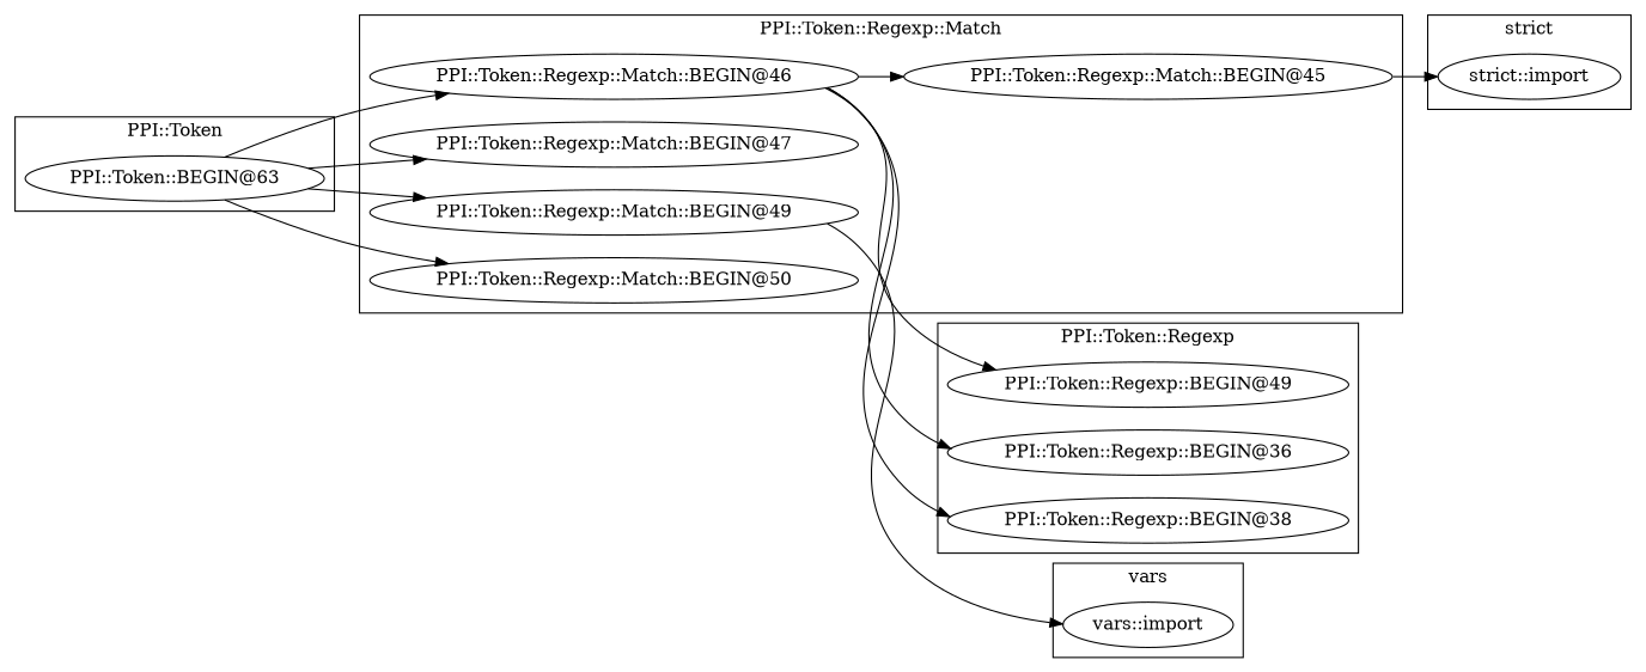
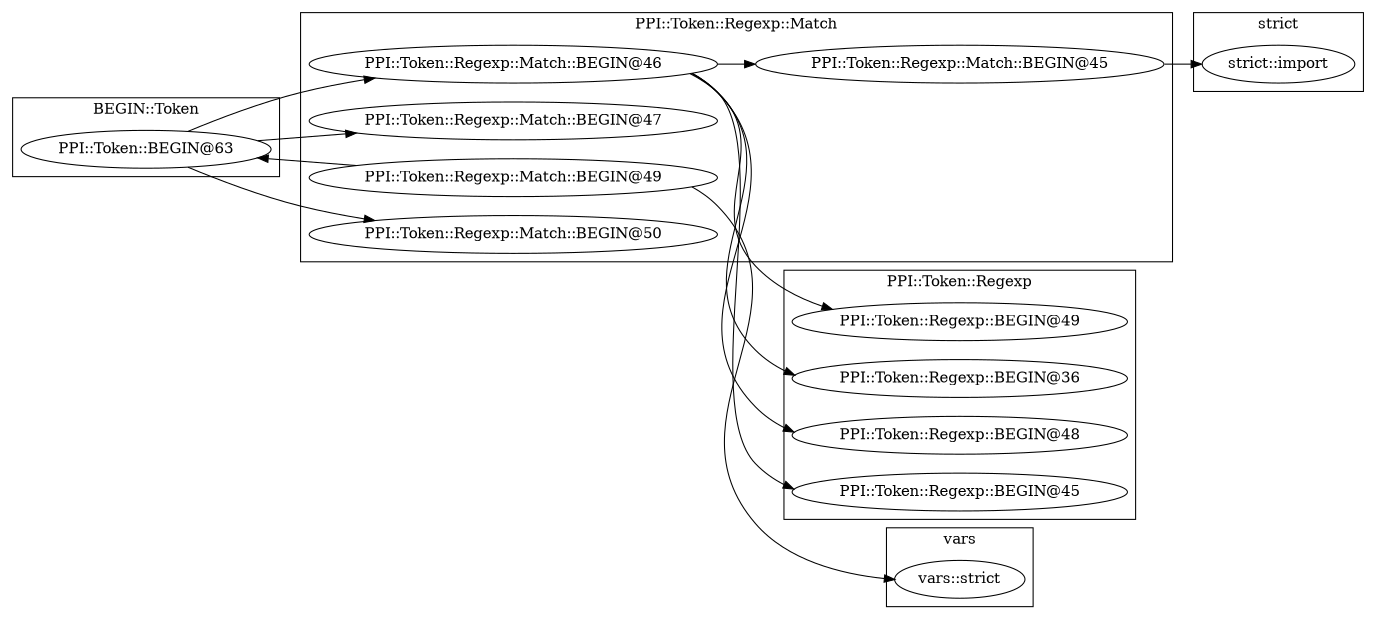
  digraph {
    rankdir=LR
    "PPI::Token::BEGIN@63"
    "PPI::Token::Regexp::BEGIN@49"
    n3 [label="PPI::Token::Regexp::BEGIN@36"]
-   "PPI::Token::Regexp::BEGIN@48" [label="PPI::Token::Regexp::BEGIN@38"]
+   "PPI::Token::Regexp::BEGIN@48"
+   "PPI::Token::Regexp::BEGIN@45"
    "PPI::Token::Regexp::Match::BEGIN@45"
    "PPI::Token::Regexp::Match::BEGIN@46"
    "PPI::Token::Regexp::Match::BEGIN@47"
    "PPI::Token::Regexp::Match::BEGIN@49"
    "PPI::Token::Regexp::Match::BEGIN@50"
-   "vars::import"
+   "vars::import" [label="vars::strict"]
    "strict::import"
    subgraph cluster_1 {
-     label="PPI::Token"
+     label="BEGIN::Token"
      "PPI::Token::BEGIN@63"
    }
    subgraph cluster_2 {
      label="PPI::Token::Regexp"
      "PPI::Token::Regexp::BEGIN@49"
      n3
      "PPI::Token::Regexp::BEGIN@48"
+     "PPI::Token::Regexp::BEGIN@45"
    }
    subgraph cluster_3 {
      label="PPI::Token::Regexp::Match"
      "PPI::Token::Regexp::Match::BEGIN@45"
      "PPI::Token::Regexp::Match::BEGIN@46"
      "PPI::Token::Regexp::Match::BEGIN@47"
      "PPI::Token::Regexp::Match::BEGIN@49"
      "PPI::Token::Regexp::Match::BEGIN@50"
    }
    subgraph cluster_4 {
      label=vars
      "vars::import"
    }
    subgraph cluster_5 {
      label="strict"
      "strict::import"
    }
    "PPI::Token::BEGIN@63" -> "PPI::Token::Regexp::Match::BEGIN@46"
    "PPI::Token::BEGIN@63" -> "PPI::Token::Regexp::Match::BEGIN@47"
-   "PPI::Token::BEGIN@63" -> "PPI::Token::Regexp::Match::BEGIN@49"
+   "PPI::Token::Regexp::Match::BEGIN@49" -> "PPI::Token::BEGIN@63"
    "PPI::Token::BEGIN@63" -> "PPI::Token::Regexp::Match::BEGIN@50"
    "PPI::Token::Regexp::Match::BEGIN@45" -> "strict::import"
    "PPI::Token::Regexp::Match::BEGIN@46" -> "PPI::Token::Regexp::BEGIN@49"
    "PPI::Token::Regexp::Match::BEGIN@46" -> n3
    "PPI::Token::Regexp::Match::BEGIN@46" -> "PPI::Token::Regexp::BEGIN@48"
+   "PPI::Token::Regexp::Match::BEGIN@46" -> "PPI::Token::Regexp::BEGIN@45"
    "PPI::Token::Regexp::Match::BEGIN@46" -> "PPI::Token::Regexp::Match::BEGIN@45"
    "PPI::Token::Regexp::Match::BEGIN@49" -> "vars::import"
  }
